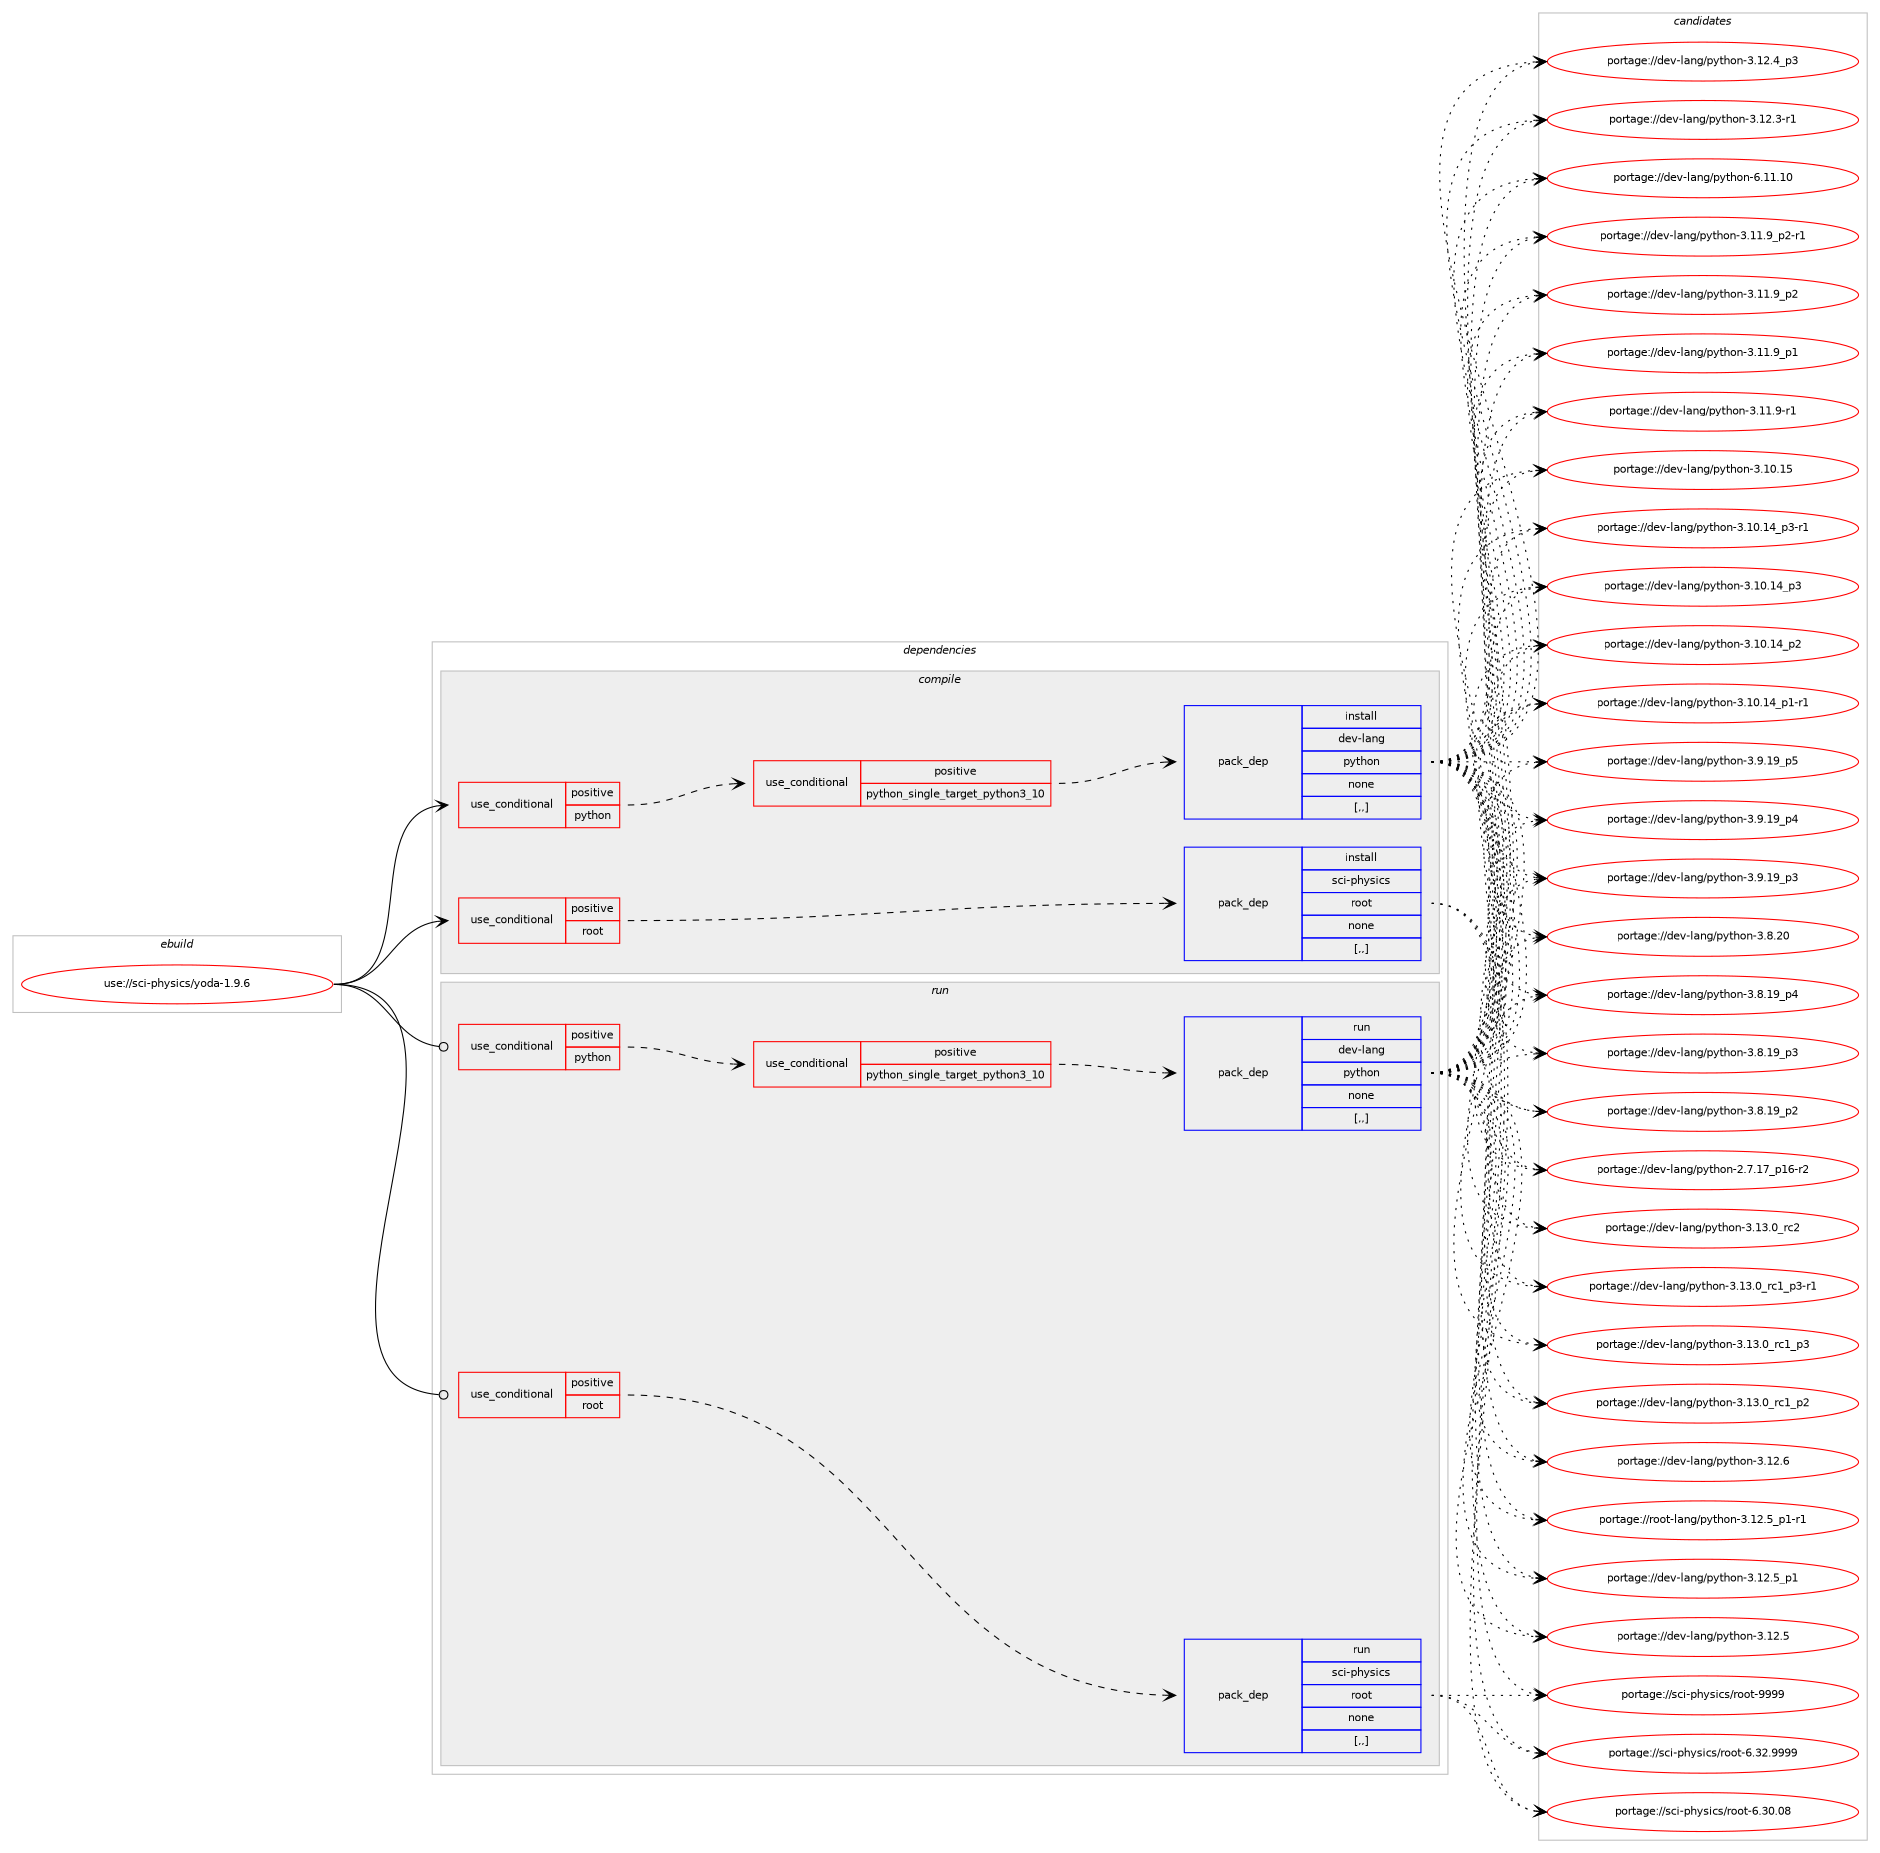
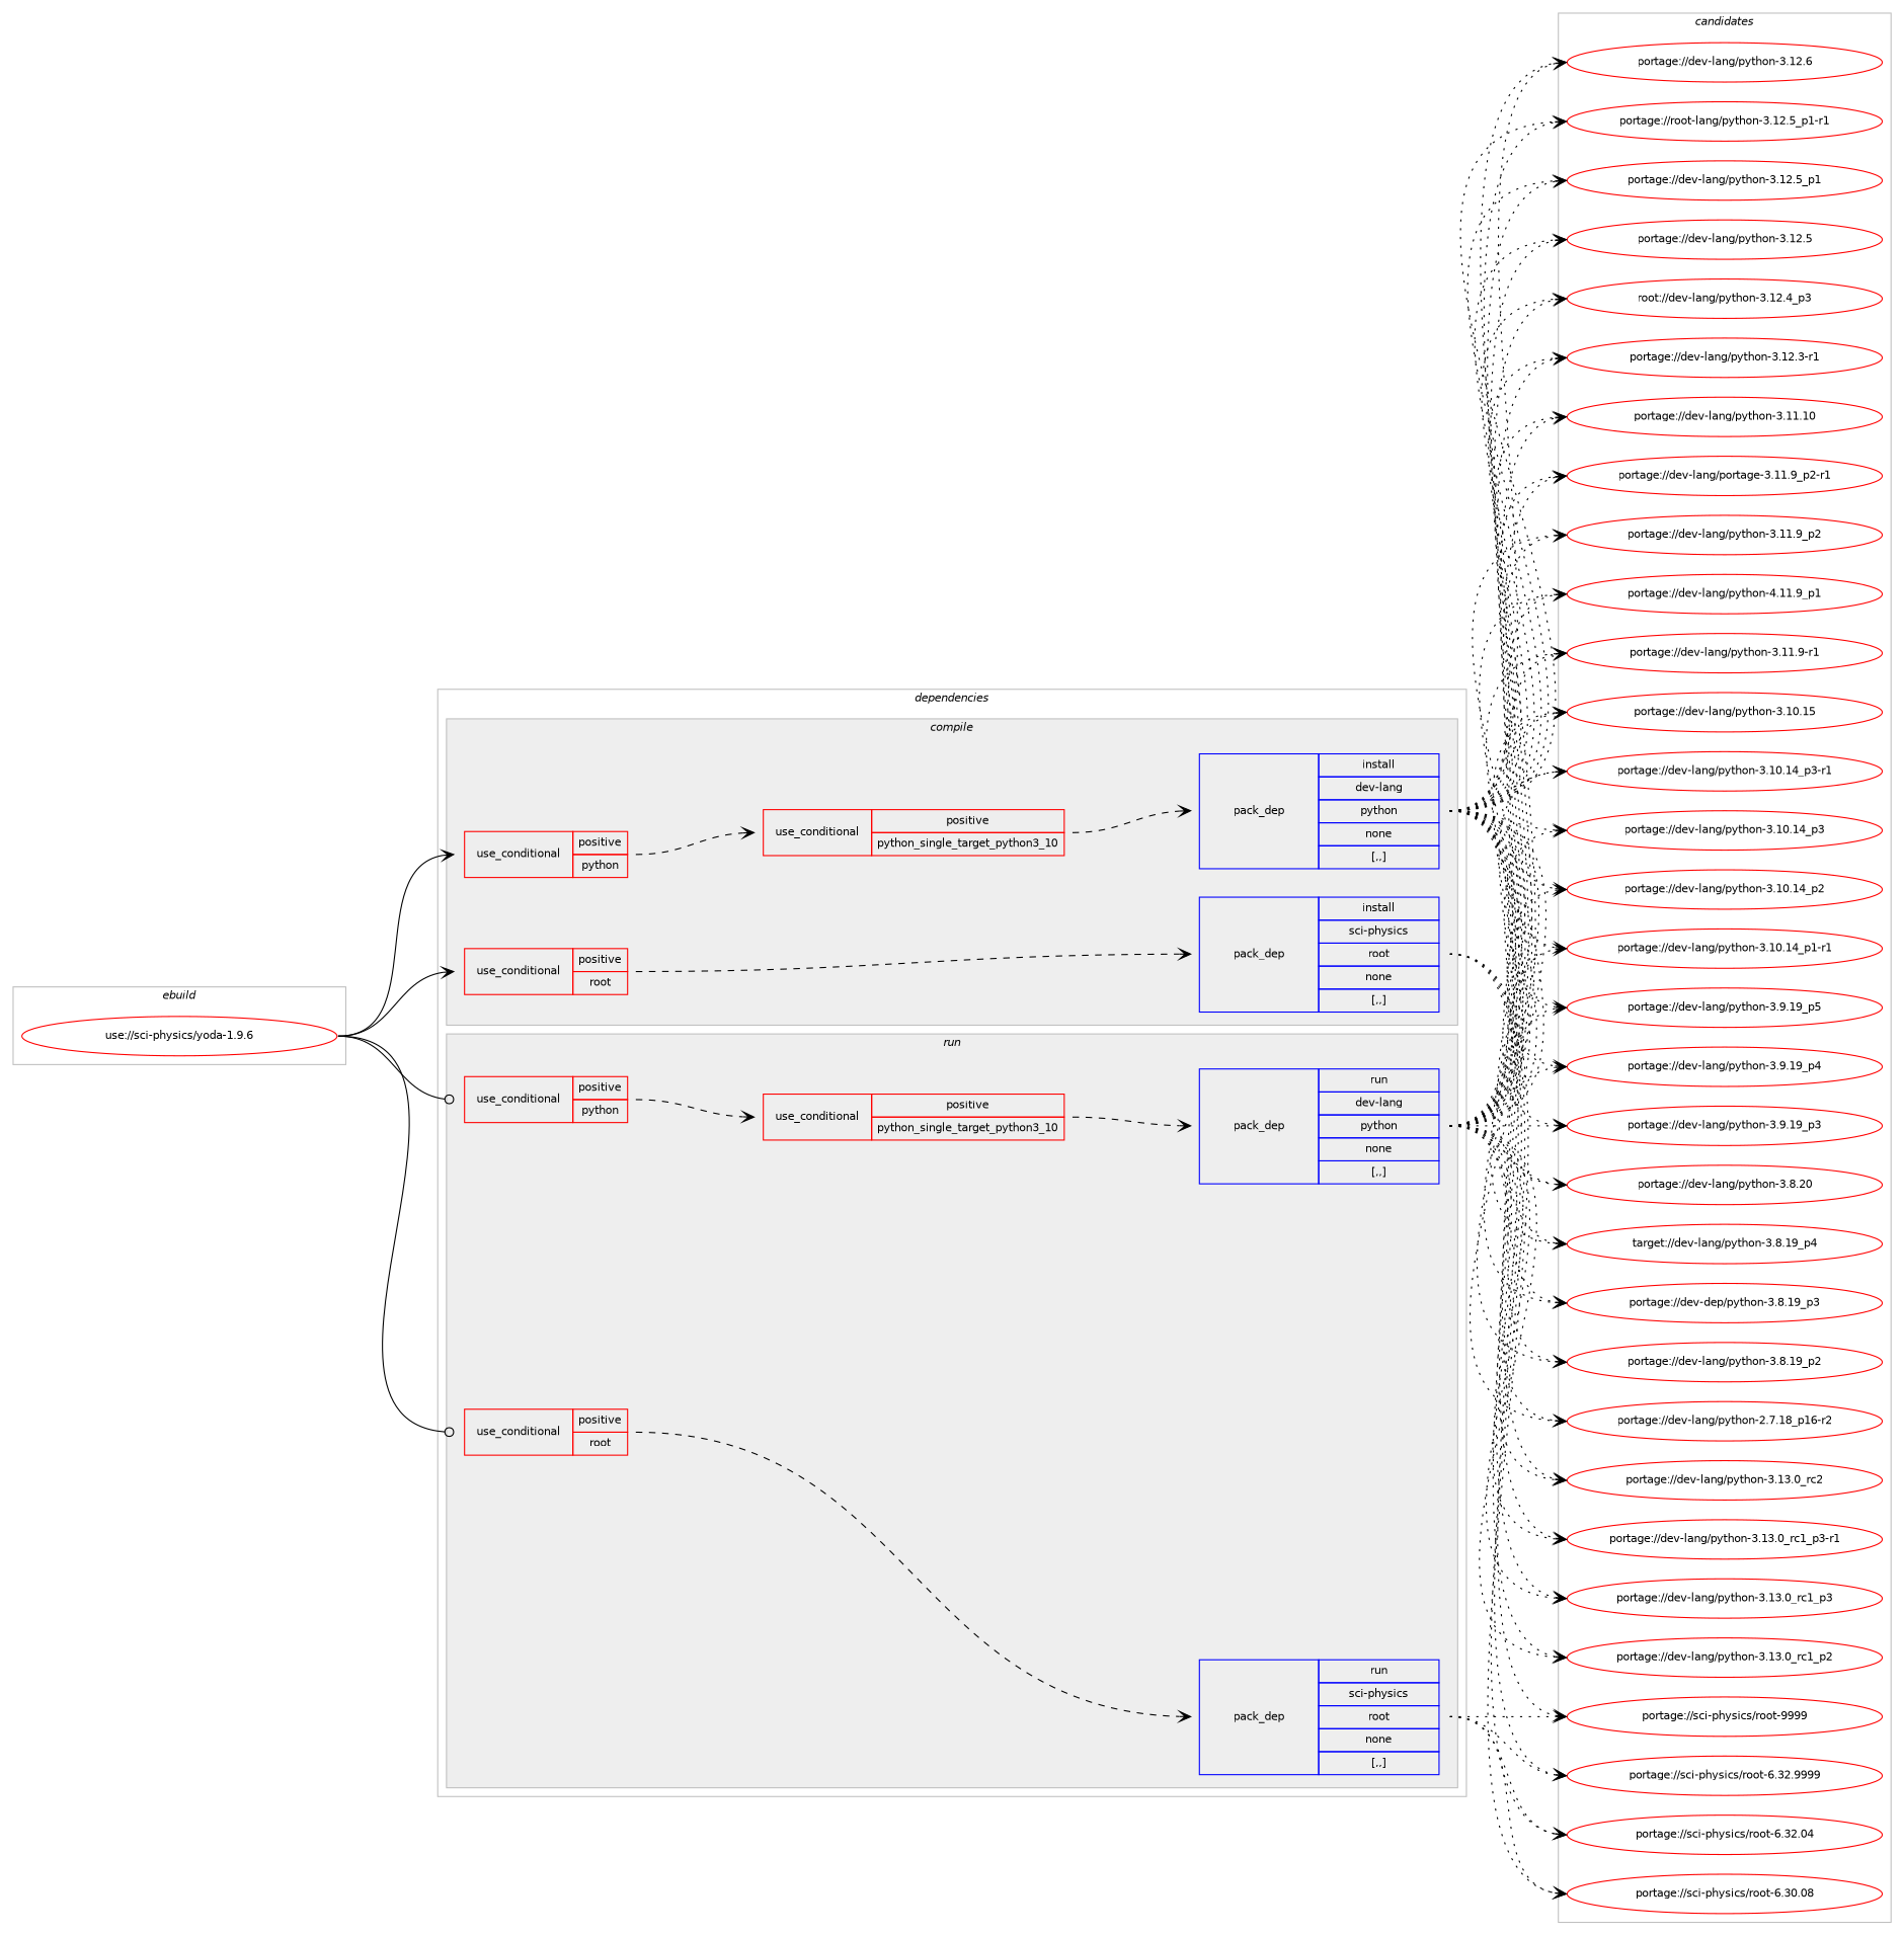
  digraph {
    compound=true
    concentrate=true
    fontname=Helvetica
    fontsize=10
    newrank=true
    rankdir=LR
    ranksep=1.5
    node [color=red fontname=Helvetica fontsize=10]
    edge [arrowhead=vee headport=w style=dotted tailport=e weight=100]
    n1 [label="use://sci-physics/yoda-1.9.6" width=4]
    n2 [color=blue label=<<TABLE BORDER="0" CELLBORDER="1" CELLSPACING="0" CELLPADDING="4" WIDTH="220"><TR><TD ROWSPAN="6" CELLPADDING="30">pack_dep</TD></TR><TR><TD WIDTH="110">install</TD></TR><TR><TD>dev-lang</TD></TR><TR><TD>python</TD></TR><TR><TD>none</TD></TR><TR><TD>[,,]</TD></TR></TABLE>> shape=none]
    n3 [label=<<TABLE BORDER="0" CELLBORDER="1" CELLSPACING="0" CELLPADDING="4"><TR><TD ROWSPAN="3" CELLPADDING="10">use_conditional</TD></TR><TR><TD>positive</TD></TR><TR><TD>python_single_target_python3_10</TD></TR></TABLE>> shape=none]
    n4 [label=<<TABLE BORDER="0" CELLBORDER="1" CELLSPACING="0" CELLPADDING="4"><TR><TD ROWSPAN="3" CELLPADDING="10">use_conditional</TD></TR><TR><TD>positive</TD></TR><TR><TD>python</TD></TR></TABLE>> shape=none]
    n5 [color=blue label=<<TABLE BORDER="0" CELLBORDER="1" CELLSPACING="0" CELLPADDING="4" WIDTH="220"><TR><TD ROWSPAN="6" CELLPADDING="30">pack_dep</TD></TR><TR><TD WIDTH="110">install</TD></TR><TR><TD>sci-physics</TD></TR><TR><TD>root</TD></TR><TR><TD>none</TD></TR><TR><TD>[,,]</TD></TR></TABLE>> shape=none]
    n6 [label=<<TABLE BORDER="0" CELLBORDER="1" CELLSPACING="0" CELLPADDING="4"><TR><TD ROWSPAN="3" CELLPADDING="10">use_conditional</TD></TR><TR><TD>positive</TD></TR><TR><TD>root</TD></TR></TABLE>> shape=none]
    n7 [color=blue label=<<TABLE BORDER="0" CELLBORDER="1" CELLSPACING="0" CELLPADDING="4" WIDTH="220"><TR><TD ROWSPAN="6" CELLPADDING="30">pack_dep</TD></TR><TR><TD WIDTH="110">run</TD></TR><TR><TD>dev-lang</TD></TR><TR><TD>python</TD></TR><TR><TD>none</TD></TR><TR><TD>[,,]</TD></TR></TABLE>> shape=none]
    n8 [label=<<TABLE BORDER="0" CELLBORDER="1" CELLSPACING="0" CELLPADDING="4"><TR><TD ROWSPAN="3" CELLPADDING="10">use_conditional</TD></TR><TR><TD>positive</TD></TR><TR><TD>python_single_target_python3_10</TD></TR></TABLE>> shape=none]
    n9 [label=<<TABLE BORDER="0" CELLBORDER="1" CELLSPACING="0" CELLPADDING="4"><TR><TD ROWSPAN="3" CELLPADDING="10">use_conditional</TD></TR><TR><TD>positive</TD></TR><TR><TD>python</TD></TR></TABLE>> shape=none]
    n10 [color=blue label=<<TABLE BORDER="0" CELLBORDER="1" CELLSPACING="0" CELLPADDING="4" WIDTH="220"><TR><TD ROWSPAN="6" CELLPADDING="30">pack_dep</TD></TR><TR><TD WIDTH="110">run</TD></TR><TR><TD>sci-physics</TD></TR><TR><TD>root</TD></TR><TR><TD>none</TD></TR><TR><TD>[,,]</TD></TR></TABLE>> shape=none]
    n11 [label=<<TABLE BORDER="0" CELLBORDER="1" CELLSPACING="0" CELLPADDING="4"><TR><TD ROWSPAN="3" CELLPADDING="10">use_conditional</TD></TR><TR><TD>positive</TD></TR><TR><TD>root</TD></TR></TABLE>> shape=none]
    n12 [label="portage://dev-lang/python-3.13.0_rc2" width=4]
    n13 [label="portage://dev-lang/python-3.13.0_rc1_p3-r1" width=4]
    n14 [label="portage://dev-lang/python-3.13.0_rc1_p3" width=4]
    n15 [label="portage://dev-lang/python-3.13.0_rc1_p2" width=4]
    n16 [label="portage://dev-lang/python-3.12.6" width=4]
    n17 [label="portage://root-lang/python-3.12.5_p1-r1" width=4]
    n18 [label="portage://dev-lang/python-3.12.5_p1" width=4]
    n19 [label="portage://dev-lang/python-3.12.5" width=4]
-   n20 [label="portage://dev-lang/python-3.12.4_p3" width=4]
+   n20 [label="root://dev-lang/python-3.12.4_p3" width=4]
    n21 [label="portage://dev-lang/python-3.12.3-r1" width=4]
-   n22 [label="portage://dev-lang/python-6.11.10" width=4]
-   n23 [label="portage://dev-lang/python-3.11.9_p2-r1" width=4]
+   n22 [label="portage://dev-lang/python-3.11.10" width=4]
+   n23 [label="portage://dev-lang/portage-3.11.9_p2-r1" width=4]
    n24 [label="portage://dev-lang/python-3.11.9_p2" width=4]
-   n25 [label="portage://dev-lang/python-3.11.9_p1" width=4]
+   n25 [label="portage://dev-lang/python-4.11.9_p1" width=4]
    n26 [label="portage://dev-lang/python-3.11.9-r1" width=4]
    n27 [label="portage://dev-lang/python-3.10.15" width=4]
    n28 [label="portage://dev-lang/python-3.10.14_p3-r1" width=4]
    n29 [label="portage://dev-lang/python-3.10.14_p3" width=4]
    n30 [label="portage://dev-lang/python-3.10.14_p2" width=4]
    n31 [label="portage://dev-lang/python-3.10.14_p1-r1" width=4]
    n32 [label="portage://dev-lang/python-3.9.19_p5" width=4]
    n33 [label="portage://dev-lang/python-3.9.19_p4" width=4]
    n34 [label="portage://dev-lang/python-3.9.19_p3" width=4]
    n35 [label="portage://dev-lang/python-3.8.20" width=4]
-   n36 [label="portage://dev-lang/python-3.8.19_p4" width=4]
-   n37 [label="portage://dev-lang/python-3.8.19_p3" width=4]
+   n36 [label="target://dev-lang/python-3.8.19_p4" width=4]
+   n37 [label="portage://dev-dep/python-3.8.19_p3" width=4]
    n38 [label="portage://dev-lang/python-3.8.19_p2" width=4]
-   n39 [label="portage://dev-lang/python-2.7.17_p16-r2" width=4]
+   n39 [label="portage://dev-lang/python-2.7.18_p16-r2" width=4]
    n40 [label="portage://sci-physics/root-9999" width=4]
    n41 [label="portage://sci-physics/root-6.32.9999" width=4]
+   n42 [label="portage://sci-physics/root-6.32.04" width=4]
    n43 [label="portage://sci-physics/root-6.30.08" width=4]
    subgraph cluster_1 {
      color=gray
      label=<<i>ebuild</i>>
      n1
    }
    subgraph cluster_2 {
      color=gray
      label=<<i>dependencies</i>>
      subgraph cluster_3 {
        color=gray
        fillcolor="#eeeeee"
        label=<<i>compile</i>>
        style=filled
        subgraph sub_4 {
          color=gray
          fillcolor="#eeeeee"
          label=<<i>compile</i>>
          style=filled
          n4
          subgraph sub_5 {
            color=gray
            fillcolor="#eeeeee"
            label=<<i>compile</i>>
            style=filled
            n3
            subgraph sub_6 {
              color=gray
              fillcolor="#eeeeee"
              label=<<i>compile</i>>
              style=filled
              n2
            }
          }
        }
        subgraph sub_7 {
          color=gray
          fillcolor="#eeeeee"
          label=<<i>compile</i>>
          style=filled
          n6
          subgraph sub_8 {
            color=gray
            fillcolor="#eeeeee"
            label=<<i>compile</i>>
            style=filled
            n5
          }
        }
      }
      subgraph cluster_9 {
        color=gray
        fillcolor="#eeeeee"
        label=<<i>compile and run</i>>
        style=filled
      }
      subgraph cluster_10 {
        color=gray
        fillcolor="#eeeeee"
        label=<<i>run</i>>
        style=filled
        subgraph sub_11 {
          color=gray
          fillcolor="#eeeeee"
          label=<<i>run</i>>
          style=filled
          n9
          subgraph sub_12 {
            color=gray
            fillcolor="#eeeeee"
            label=<<i>run</i>>
            style=filled
            n8
            subgraph sub_13 {
              color=gray
              fillcolor="#eeeeee"
              label=<<i>run</i>>
              style=filled
              n7
            }
          }
        }
        subgraph sub_14 {
          color=gray
          fillcolor="#eeeeee"
          label=<<i>run</i>>
          style=filled
          n11
          subgraph sub_15 {
            color=gray
            fillcolor="#eeeeee"
            label=<<i>run</i>>
            style=filled
            n10
          }
        }
      }
    }
    subgraph cluster_16 {
      color=gray
      label=<<i>candidates</i>>
      rank=same
      subgraph sub_17 {
        color=black
        label=<<i>candidates</i>>
        nodesep=1
        rank=same
        n12
        n13
        n14
        n15
        n16
        n17
        n18
        n19
        n20
        n21
        n22
        n23
        n24
        n25
        n26
        n27
        n28
        n29
        n30
        n31
        n32
        n33
        n34
        n35
        n36
        n37
        n38
        n39
      }
      subgraph sub_18 {
        color=black
        label=<<i>candidates</i>>
        nodesep=1
        rank=same
        n40
        n41
+       n42
        n43
      }
      subgraph sub_19 {
        color=black
        label=<<i>candidates</i>>
        nodesep=1
        rank=same
        n12
        n13
        n14
        n15
        n16
        n17
        n18
        n19
        n20
        n21
        n22
        n23
        n24
        n25
        n26
        n27
        n28
        n29
        n30
        n31
        n32
        n33
        n34
        n35
        n36
        n37
        n38
        n39
      }
      subgraph sub_20 {
        color=black
        label=<<i>candidates</i>>
        nodesep=1
        rank=same
        n40
        n41
+       n42
        n43
      }
    }
    n1 -> n4 [style=solid weight=20]
    n1 -> n6 [style=solid weight=20]
    n1 -> n9 [arrowhead=odot style=solid weight=20]
    n1 -> n11 [arrowhead=odot style=solid weight=20]
    n2 -> n12
    n2 -> n13
    n2 -> n14
    n2 -> n15
    n2 -> n16
    n2 -> n17
    n2 -> n18
    n2 -> n19
    n2 -> n20
    n2 -> n21
    n2 -> n22
    n2 -> n23
    n2 -> n24
    n2 -> n25
    n2 -> n26
    n2 -> n27
    n2 -> n28
    n2 -> n29
    n2 -> n30
    n2 -> n31
    n2 -> n32
    n2 -> n33
    n2 -> n34
    n2 -> n35
    n2 -> n36
    n2 -> n37
    n2 -> n38
    n2 -> n39
    n3 -> n2 [style=dashed weight=20]
    n4 -> n3 [style=dashed weight=20]
    n5 -> n40
    n5 -> n41
+   n5 -> n42
    n5 -> n43
    n6 -> n5 [style=dashed weight=20]
    n7 -> n12
    n7 -> n13
    n7 -> n14
    n7 -> n15
    n7 -> n16
    n7 -> n17
    n7 -> n18
    n7 -> n19
    n7 -> n20
    n7 -> n21
    n7 -> n22
    n7 -> n23
    n7 -> n24
    n7 -> n25
    n7 -> n26
    n7 -> n27
    n7 -> n28
    n7 -> n29
    n7 -> n30
    n7 -> n31
    n7 -> n32
    n7 -> n33
    n7 -> n34
    n7 -> n35
    n7 -> n36
    n7 -> n37
    n7 -> n38
    n7 -> n39
    n8 -> n7 [style=dashed weight=20]
    n9 -> n8 [style=dashed weight=20]
    n10 -> n40
    n10 -> n41
+   n10 -> n42
    n10 -> n43
    n11 -> n10 [style=dashed weight=20]
  }
